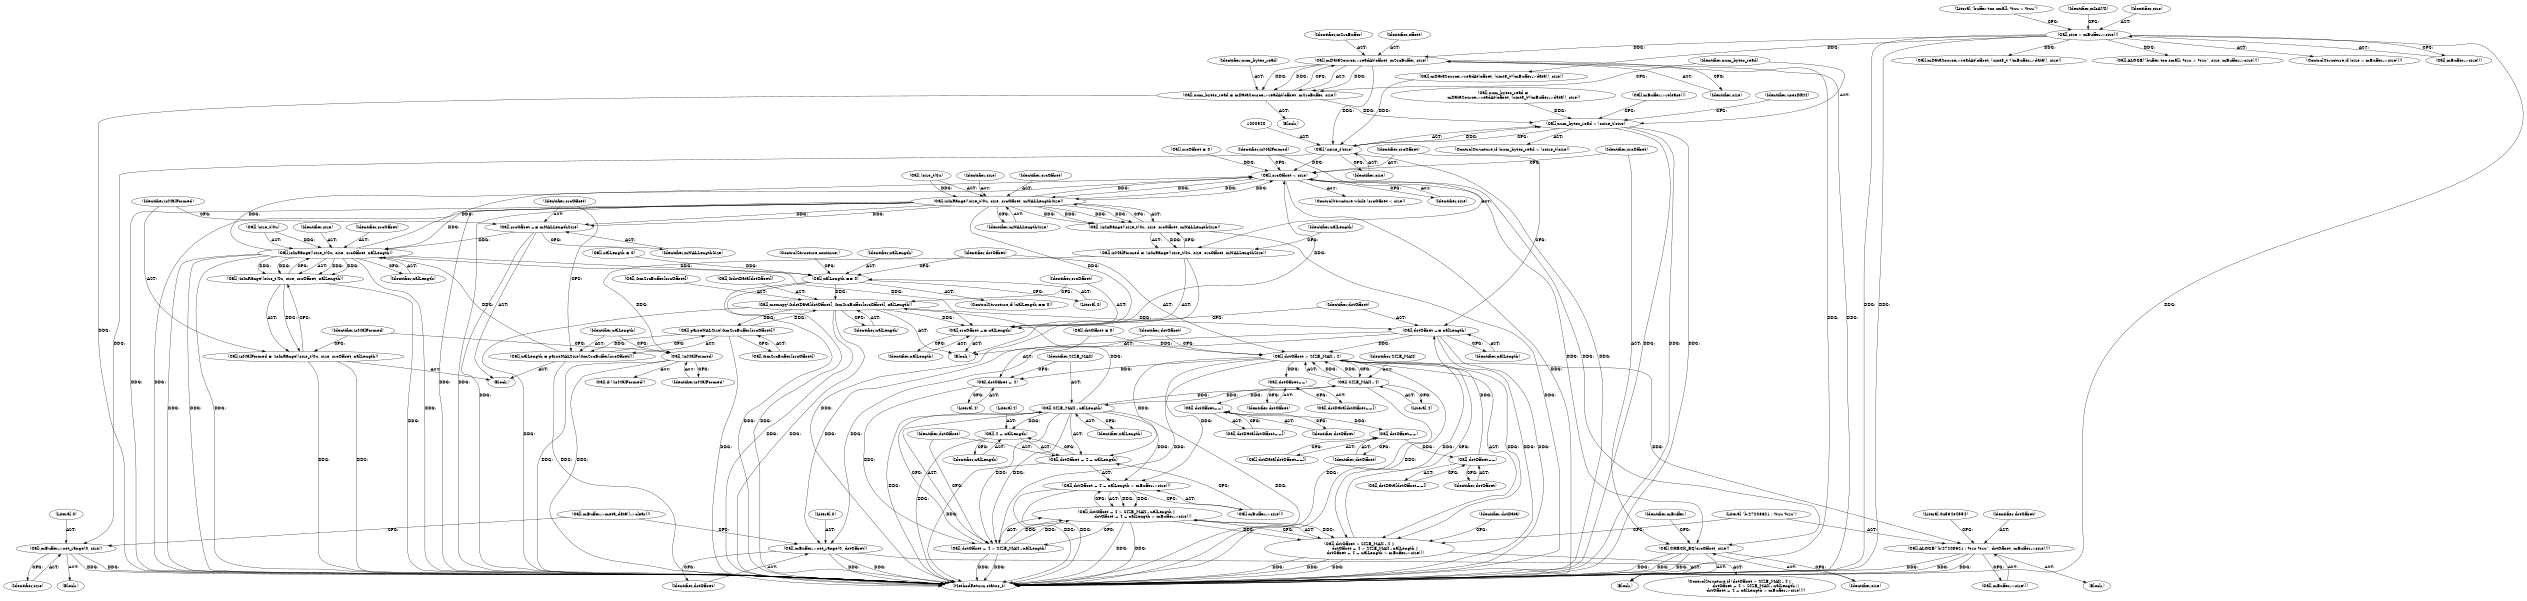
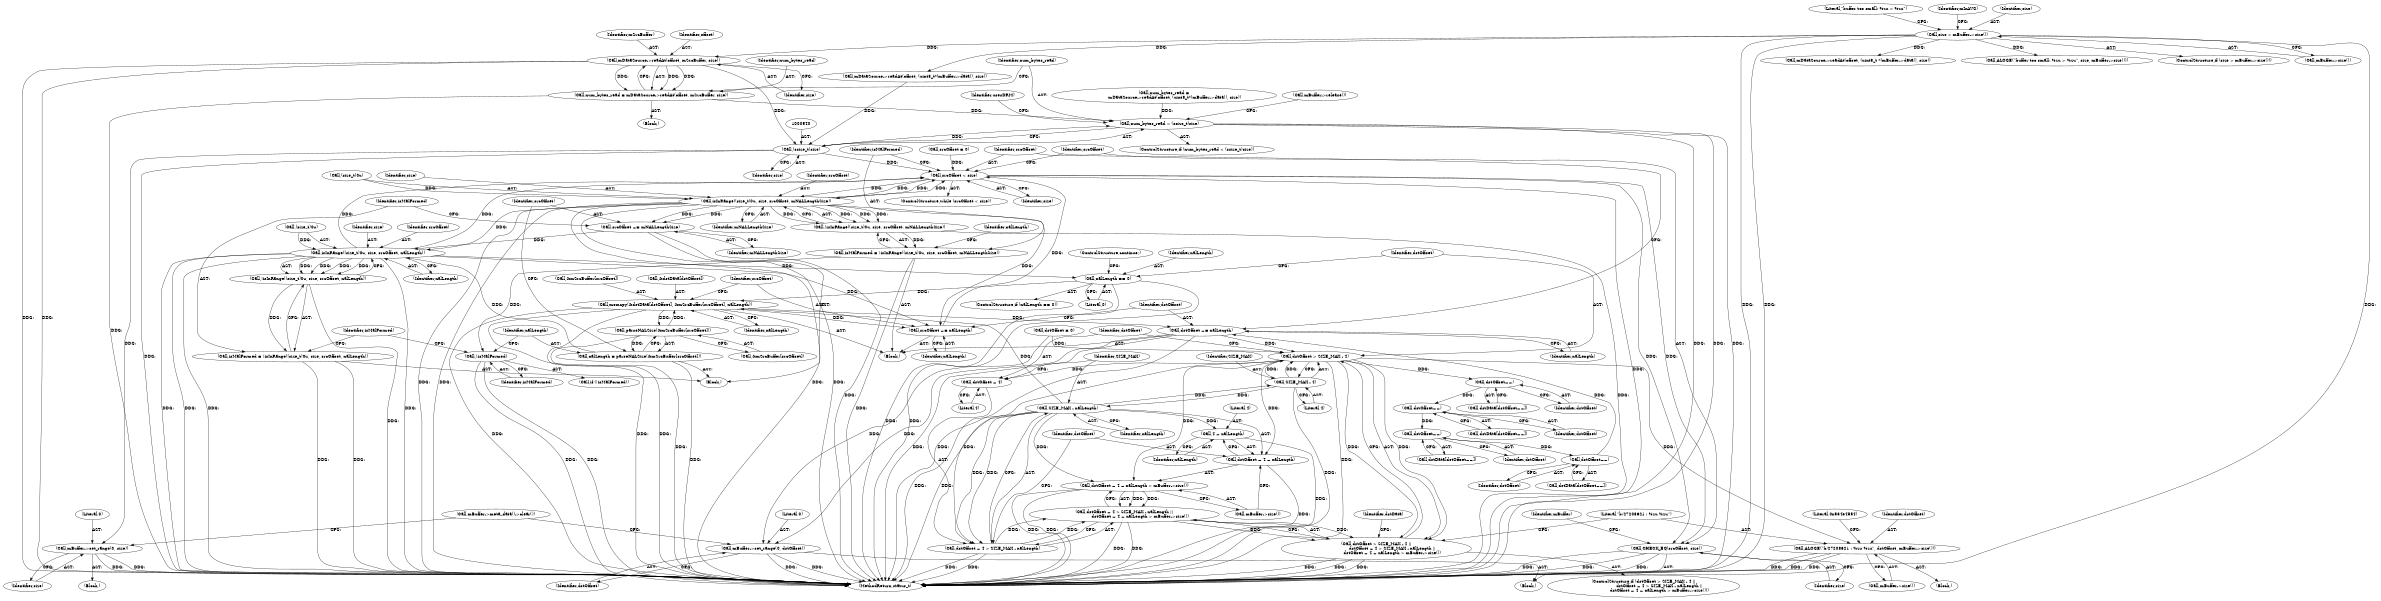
  digraph {
    n1 [label="(Call,mDataSource->readAt(offset, mSrcBuffer, size))"]
    n2 [label="(Call,num_bytes_read = mDataSource->readAt(offset, mSrcBuffer, size))"]
    n3 [label="(Call,(ssize_t)size)"]
    n4 [label="(MethodReturn,status_t)"]
    n5 [label="(Identifier,size)"]
    n6 [label="(Call,num_bytes_read < (ssize_t)size)"]
    n7 [label="(Block,)"]
    n8 [label="(Call,mBuffer->set_range(0, size))"]
    n9 [label="(Call,srcOffset < size)"]
    n10 [label="(Identifier,size)"]
    n11 [label="(Call,size > mBuffer->size())"]
    n12 [label="(Call,mDataSource->readAt(offset, (uint8_t*)mBuffer->data(), size))"]
    n13 [label="(Call,mDataSource->readAt(offset, (uint8_t *)mBuffer->data(), size))"]
    n14 [label="(Call,ALOGE(\"buffer too small: %zu > %zu\", size, mBuffer->size()))"]
    n15 [label="(ControlStructure,if (size > mBuffer->size()))"]
    n16 [label="(Call,mBuffer->size())"]
    n17 [label="(ControlStructure,if (num_bytes_read < (ssize_t)size))"]
    n18 [label="(Identifier,size)"]
    n19 [label="(Block,)"]
    n20 [label="(Call,isInRange((size_t)0u, size, srcOffset, mNALLengthSize))"]
    n21 [label="(Call,CHECK_EQ(srcOffset, size))"]
    n22 [label="(ControlStructure,while (srcOffset < size))"]
    n23 [label="(Identifier,size)"]
    n24 [label="(Call,!isInRange((size_t)0u, size, srcOffset, mNALLengthSize))"]
    n25 [label="(Call,srcOffset += mNALLengthSize)"]
    n26 [label="(Call,isInRange((size_t)0u, size, srcOffset, nalLength))"]
    n27 [label="(Call,srcOffset += nalLength)"]
    n28 [label="(Identifier,mNALLengthSize)"]
    n29 [label="(Block,)"]
    n30 [label="(Identifier,size)"]
    n31 [label="(Call,isMalFormed = !isInRange((size_t)0u, size, srcOffset, mNALLengthSize))"]
    n32 [label="(Identifier,mNALLengthSize)"]
    n33 [label="(Block,)"]
    n34 [label="(Call,!isInRange((size_t)0u, size, srcOffset, nalLength))"]
    n35 [label="(Call,nalLength == 0)"]
    n36 [label="(Identifier,nalLength)"]
    n37 [label="(Block,)"]
    n38 [label="(Identifier,nalLength)"]
    n39 [label="(Call,!isMalFormed)"]
    n40 [label="(Call,if (!isMalFormed))"]
    n41 [label="(Identifier,isMalFormed)"]
    n42 [label="(Call,isMalFormed = !isInRange((size_t)0u, size, srcOffset, nalLength))"]
    n43 [label="(Call,memcpy(&dstData[dstOffset], &mSrcBuffer[srcOffset], nalLength))"]
    n44 [label="(ControlStructure,if (nalLength == 0))"]
    n45 [label="(Literal,0)"]
    n46 [label="(Call,SIZE_MAX - nalLength)"]
    n47 [label="(Call,SIZE_MAX - 4)"]
    n48 [label="(Call,dstOffset + 4 > SIZE_MAX - nalLength)"]
    n49 [label="(Call,dstOffset + 4 + nalLength > mBuffer->size())"]
    n50 [label="(Call,dstOffset + 4 + nalLength)"]
    n51 [label="(Call,4 + nalLength)"]
    n52 [label="(Identifier,nalLength)"]
    n53 [label="(Call,dstOffset += nalLength)"]
    n54 [label="(Call,parseNALSize(&mSrcBuffer[srcOffset]))"]
    n55 [label="(Identifier,nalLength)"]
    n56 [label="(Call,dstOffset > SIZE_MAX - 4)"]
    n57 [label="(Literal,4)"]
    n58 [label="(Call,dstOffset + 4 > SIZE_MAX - nalLength ||\n                        dstOffset + 4 + nalLength > mBuffer->size())"]
    n59 [label="(Call,mBuffer->size())"]
    n60 [label="(Identifier,nalLength)"]
    n61 [label="(Call,dstOffset > SIZE_MAX - 4 ||\n                        dstOffset + 4 > SIZE_MAX - nalLength ||\n                        dstOffset + 4 + nalLength > mBuffer->size())"]
    n62 [label="(Call,dstOffset + 4)"]
    n63 [label="(Call,ALOGE(\"b/27208621 : %zu %zu\", dstOffset, mBuffer->size()))"]
    n64 [label="(Call,dstOffset++)"]
    n65 [label="(ControlStructure,if (dstOffset > SIZE_MAX - 4 ||\n                        dstOffset + 4 > SIZE_MAX - nalLength ||\n                        dstOffset + 4 + nalLength > mBuffer->size()))"]
    n66 [label="(Literal,4)"]
    n67 [label="(Block,)"]
    n68 [label="(Call,mBuffer->size())"]
    n69 [label="(Call,dstOffset++)"]
    n70 [label="(Call,dstData[dstOffset++])"]
    n71 [label="(Identifier,dstOffset)"]
    n72 [label="(Call,dstOffset++)"]
    n73 [label="(Identifier,dstOffset)"]
    n74 [label="(Call,dstData[dstOffset++])"]
    n75 [label="(Call,dstOffset++)"]
    n76 [label="(Identifier,dstOffset)"]
    n77 [label="(Call,dstData[dstOffset++])"]
    n78 [label="(Identifier,dstOffset)"]
    n79 [label="(Call,dstData[dstOffset++])"]
    n80 [label="(Call,mBuffer->set_range(0, dstOffset))"]
    n81 [label="(Identifier,nalLength)"]
    n82 [label="(Identifier,dstOffset)"]
    n83 [label="(Call,nalLength = parseNALSize(&mSrcBuffer[srcOffset]))"]
    n84 [label="(Call,&mSrcBuffer[srcOffset])"]
    n85 [label="(Identifier,dstOffset)"]
    n86 [label="(Identifier,mSrcBuffer)"]
    n87 [label="(Identifier,nalLength)"]
    n88 [label="(Call,num_bytes_read =\n                mDataSource->readAt(offset, (uint8_t*)mBuffer->data(), size))"]
    n89 [label="(Identifier,dstData)"]
    n90 [label="(Call,mBuffer->release())"]
-   n91 [label="(Call,nalLength = 0)"]
    n92 [label="(Call,mBuffer->meta_data()->clear())"]
    n93 [label="(Literal,4)"]
    n94 [label="(Identifier,srcOffset)"]
    n95 [label="(Identifier,srcOffset)"]
    n96 [label="(Call,dstOffset = 0)"]
    n97 [label="(ControlStructure,continue;)"]
    n98 [label="(Literal,\"b/27208621 : %zu %zu\")"]
    n99 [label="(Identifier,mBuffer)"]
    n100 [label="(Identifier,num_bytes_read)"]
    n101 [label="(Literal,\"buffer too small: %zu > %zu\")"]
    n102 [label="(Identifier,mIsAVC)"]
    n103 [label="(Identifier,isMalFormed)"]
    n104 [label="(Literal,0)"]
    n105 [label="(Identifier,SIZE_MAX)"]
    n106 [label="(Identifier,isMalFormed)"]
    n107 [label="(Call,(size_t)0u)"]
    n108 [label="(Identifier,dstOffset)"]
    n109 [label="(Identifier,nalLength)"]
    n110 [label="(Identifier,offset)"]
    n111 [label="(Call,srcOffset = 0)"]
    n112 [label="(Identifier,size)"]
    n113 [label="(Identifier,size)"]
    n114 [label="(Literal,0x534e4554)"]
    n115 [label="(Identifier,size)"]
    n116 [label="(Identifier,srcOffset)"]
    n117 [label="(Identifier,SIZE_MAX)"]
    n118 [label="(Identifier,dstOffset)"]
    n119 [label="(Call,&mSrcBuffer[srcOffset])"]
    n120 [label="(Literal,0)"]
    n121 [label="(Identifier,nalLength)"]
    n122 [label="(Identifier,usesDRM)"]
    n123 [label="(Identifier,dstOffset)"]
    n124 [label="(Identifier,srcOffset)"]
    n125 [label="(Call,&dstData[dstOffset])"]
    n126 [label="(Call,(size_t)0u)"]
    n127 [label="(Identifier,srcOffset)"]
    n128 [label="(Identifier,num_bytes_read)"]
    n129 [label="(Identifier,isMalFormed)"]
    n130 [label="(Identifier,dstOffset)"]
    n131 [label="(Identifier,srcOffset)"]
    1000540
    n1 -> n2 [label="AST: "]
    n1 -> n2 [label="DDG: "]
    n1 -> n2 [label="DDG: "]
    n1 -> n2 [label="DDG: "]
    n1 -> n3 [label="DDG: "]
    n1 -> n4 [label="DDG: "]
    n1 -> n4 [label="DDG: "]
    n1 -> n5 [label="CFG: "]
    n2 -> n1 [label="CFG: "]
    n2 -> n4 [label="DDG: "]
    n2 -> n6 [label="DDG: "]
    n2 -> n7 [label="AST: "]
    n3 -> n4 [label="DDG: "]
    n3 -> n6 [label="AST: "]
    n3 -> n6 [label="DDG: "]
    n3 -> n8 [label="DDG: "]
    n3 -> n9 [label="DDG: "]
    n3 -> n10 [label="CFG: "]
    n5 -> n1 [label="AST: "]
    n6 -> n3 [label="CFG: "]
    n6 -> n4 [label="DDG: "]
    n6 -> n4 [label="DDG: "]
    n6 -> n4 [label="DDG: "]
    n6 -> n17 [label="AST: "]
    n8 -> n4 [label="DDG: "]
    n8 -> n4 [label="DDG: "]
    n8 -> n18 [label="CFG: "]
    n8 -> n19 [label="AST: "]
    n9 -> n4 [label="DDG: "]
    n9 -> n20 [label="DDG: "]
    n9 -> n20 [label="DDG: "]
    n9 -> n21 [label="DDG: "]
    n9 -> n21 [label="DDG: "]
    n9 -> n22 [label="AST: "]
    n9 -> n23 [label="CFG: "]
    n10 -> n3 [label="AST: "]
    n11 -> n1 [label="DDG: "]
    n11 -> n4 [label="DDG: "]
    n11 -> n4 [label="DDG: "]
    n11 -> n4 [label="DDG: "]
    n11 -> n12 [label="DDG: "]
    n11 -> n13 [label="DDG: "]
    n11 -> n14 [label="DDG: "]
    n11 -> n15 [label="AST: "]
    n11 -> n16 [label="CFG: "]
    n12 -> n3 [label="DDG: "]
    n16 -> n11 [label="AST: "]
    n18 -> n8 [label="AST: "]
    n20 -> n4 [label="DDG: "]
    n20 -> n4 [label="DDG: "]
    n20 -> n4 [label="DDG: "]
    n20 -> n4 [label="DDG: "]
    n20 -> n9 [label="DDG: "]
    n20 -> n9 [label="DDG: "]
    n20 -> n24 [label="AST: "]
    n20 -> n24 [label="DDG: "]
    n20 -> n24 [label="DDG: "]
    n20 -> n24 [label="DDG: "]
    n20 -> n24 [label="DDG: "]
    n20 -> n25 [label="DDG: "]
    n20 -> n25 [label="DDG: "]
    n20 -> n26 [label="DDG: "]
    n20 -> n27 [label="DDG: "]
    n20 -> n28 [label="CFG: "]
    n21 -> n4 [label="DDG: "]
    n21 -> n4 [label="DDG: "]
    n21 -> n4 [label="DDG: "]
    n21 -> n29 [label="AST: "]
    n21 -> n30 [label="CFG: "]
    n23 -> n9 [label="AST: "]
    n24 -> n4 [label="DDG: "]
    n24 -> n20 [label="CFG: "]
    n24 -> n31 [label="AST: "]
    n24 -> n31 [label="DDG: "]
    n25 -> n4 [label="DDG: "]
    n25 -> n26 [label="DDG: "]
    n25 -> n32 [label="CFG: "]
    n25 -> n33 [label="AST: "]
    n26 -> n4 [label="DDG: "]
    n26 -> n4 [label="DDG: "]
    n26 -> n4 [label="DDG: "]
    n26 -> n4 [label="DDG: "]
    n26 -> n9 [label="DDG: "]
    n26 -> n9 [label="DDG: "]
    n26 -> n27 [label="DDG: "]
    n26 -> n34 [label="AST: "]
    n26 -> n34 [label="DDG: "]
    n26 -> n34 [label="DDG: "]
    n26 -> n34 [label="DDG: "]
    n26 -> n34 [label="DDG: "]
    n26 -> n35 [label="DDG: "]
    n26 -> n36 [label="CFG: "]
    n27 -> n9 [label="DDG: "]
    n27 -> n37 [label="AST: "]
    n27 -> n38 [label="CFG: "]
    n28 -> n20 [label="AST: "]
    n30 -> n21 [label="AST: "]
    n31 -> n4 [label="DDG: "]
    n31 -> n24 [label="CFG: "]
    n31 -> n37 [label="AST: "]
    n31 -> n39 [label="DDG: "]
    n32 -> n25 [label="AST: "]
    n34 -> n4 [label="DDG: "]
    n34 -> n26 [label="CFG: "]
    n34 -> n42 [label="AST: "]
    n34 -> n42 [label="DDG: "]
    n35 -> n4 [label="DDG: "]
    n35 -> n4 [label="DDG: "]
    n35 -> n43 [label="DDG: "]
    n35 -> n44 [label="AST: "]
    n35 -> n45 [label="CFG: "]
    n36 -> n26 [label="AST: "]
    n38 -> n27 [label="AST: "]
    n39 -> n4 [label="DDG: "]
    n39 -> n4 [label="DDG: "]
    n39 -> n40 [label="AST: "]
    n39 -> n41 [label="CFG: "]
    n41 -> n39 [label="AST: "]
    n42 -> n4 [label="DDG: "]
    n42 -> n4 [label="DDG: "]
    n42 -> n33 [label="AST: "]
    n42 -> n34 [label="CFG: "]
    n43 -> n4 [label="DDG: "]
    n43 -> n4 [label="DDG: "]
    n43 -> n4 [label="DDG: "]
    n43 -> n27 [label="DDG: "]
    n43 -> n37 [label="AST: "]
    n43 -> n53 [label="DDG: "]
    n43 -> n54 [label="DDG: "]
    n43 -> n55 [label="CFG: "]
    n45 -> n35 [label="AST: "]
    n46 -> n4 [label="DDG: "]
    n46 -> n4 [label="DDG: "]
    n46 -> n43 [label="DDG: "]
    n46 -> n47 [label="DDG: "]
    n46 -> n48 [label="AST: "]
    n46 -> n48 [label="DDG: "]
    n46 -> n48 [label="DDG: "]
    n46 -> n49 [label="DDG: "]
    n46 -> n50 [label="AST: "]
    n46 -> n51 [label="DDG: "]
    n46 -> n52 [label="CFG: "]
    n47 -> n4 [label="DDG: "]
    n47 -> n46 [label="DDG: "]
    n47 -> n56 [label="AST: "]
    n47 -> n56 [label="DDG: "]
    n47 -> n56 [label="DDG: "]
    n47 -> n57 [label="CFG: "]
    n48 -> n4 [label="DDG: "]
    n48 -> n4 [label="DDG: "]
    n48 -> n46 [label="CFG: "]
    n48 -> n58 [label="AST: "]
    n48 -> n58 [label="DDG: "]
    n48 -> n58 [label="DDG: "]
    n49 -> n4 [label="DDG: "]
    n49 -> n4 [label="DDG: "]
    n49 -> n58 [label="AST: "]
    n49 -> n58 [label="DDG: "]
    n49 -> n58 [label="DDG: "]
    n49 -> n59 [label="CFG: "]
    n50 -> n4 [label="DDG: "]
    n50 -> n49 [label="AST: "]
    n50 -> n51 [label="CFG: "]
    n51 -> n4 [label="DDG: "]
    n51 -> n50 [label="AST: "]
    n51 -> n60 [label="CFG: "]
    n52 -> n46 [label="AST: "]
    n53 -> n4 [label="DDG: "]
    n53 -> n4 [label="DDG: "]
    n53 -> n37 [label="AST: "]
    n53 -> n56 [label="DDG: "]
    n53 -> n80 [label="DDG: "]
    n53 -> n81 [label="CFG: "]
    n54 -> n4 [label="DDG: "]
    n54 -> n43 [label="DDG: "]
    n54 -> n83 [label="AST: "]
    n54 -> n83 [label="DDG: "]
    n54 -> n84 [label="CFG: "]
    n55 -> n43 [label="AST: "]
    n56 -> n4 [label="DDG: "]
    n56 -> n47 [label="CFG: "]
    n56 -> n48 [label="DDG: "]
    n56 -> n49 [label="DDG: "]
    n56 -> n50 [label="DDG: "]
    n56 -> n61 [label="AST: "]
    n56 -> n61 [label="DDG: "]
    n56 -> n61 [label="DDG: "]
    n56 -> n62 [label="DDG: "]
    n56 -> n63 [label="DDG: "]
    n56 -> n64 [label="DDG: "]
    n57 -> n47 [label="AST: "]
    n58 -> n4 [label="DDG: "]
    n58 -> n4 [label="DDG: "]
    n58 -> n48 [label="CFG: "]
    n58 -> n49 [label="CFG: "]
    n58 -> n61 [label="AST: "]
    n58 -> n61 [label="DDG: "]
    n58 -> n61 [label="DDG: "]
    n59 -> n49 [label="AST: "]
    n59 -> n50 [label="CFG: "]
    n60 -> n51 [label="AST: "]
    n61 -> n4 [label="DDG: "]
    n61 -> n4 [label="DDG: "]
    n61 -> n4 [label="DDG: "]
    n61 -> n56 [label="CFG: "]
    n61 -> n58 [label="CFG: "]
    n61 -> n65 [label="AST: "]
-   n62 -> n48 [label="DDG: "]
+   n62 -> n48 [label="AST: "]
    n62 -> n66 [label="CFG: "]
    n63 -> n4 [label="DDG: "]
    n63 -> n4 [label="DDG: "]
    n63 -> n4 [label="DDG: "]
    n63 -> n67 [label="AST: "]
    n63 -> n68 [label="CFG: "]
    n64 -> n69 [label="DDG: "]
    n64 -> n70 [label="AST: "]
    n64 -> n71 [label="CFG: "]
    n66 -> n62 [label="AST: "]
    n68 -> n63 [label="AST: "]
    n69 -> n72 [label="DDG: "]
    n69 -> n73 [label="CFG: "]
    n69 -> n74 [label="AST: "]
    n70 -> n64 [label="CFG: "]
    n71 -> n64 [label="AST: "]
    n72 -> n75 [label="DDG: "]
    n72 -> n76 [label="CFG: "]
    n72 -> n77 [label="AST: "]
    n73 -> n69 [label="AST: "]
    n74 -> n69 [label="CFG: "]
    n75 -> n53 [label="DDG: "]
    n75 -> n78 [label="CFG: "]
    n75 -> n79 [label="AST: "]
    n76 -> n72 [label="AST: "]
    n77 -> n72 [label="CFG: "]
    n78 -> n75 [label="AST: "]
    n79 -> n75 [label="CFG: "]
    n80 -> n4 [label="DDG: "]
    n80 -> n4 [label="DDG: "]
    n80 -> n29 [label="AST: "]
    n80 -> n82 [label="CFG: "]
    n81 -> n53 [label="AST: "]
    n82 -> n80 [label="AST: "]
    n83 -> n4 [label="DDG: "]
    n83 -> n26 [label="DDG: "]
    n83 -> n33 [label="AST: "]
    n83 -> n54 [label="CFG: "]
    n84 -> n54 [label="AST: "]
    n85 -> n35 [label="CFG: "]
    n85 -> n56 [label="AST: "]
    n86 -> n1 [label="AST: "]
    n87 -> n31 [label="CFG: "]
    n88 -> n6 [label="DDG: "]
    n89 -> n61 [label="CFG: "]
    n90 -> n6 [label="CFG: "]
-   n91 -> n35 [label="DDG: "]
    n92 -> n8 [label="CFG: "]
    n92 -> n80 [label="CFG: "]
    n93 -> n51 [label="AST: "]
    n94 -> n9 [label="CFG: "]
    n94 -> n21 [label="AST: "]
    n95 -> n9 [label="AST: "]
    n95 -> n53 [label="CFG: "]
    n96 -> n56 [label="DDG: "]
    n96 -> n80 [label="DDG: "]
    n97 -> n35 [label="CFG: "]
    n98 -> n61 [label="CFG: "]
    n98 -> n63 [label="AST: "]
    n99 -> n21 [label="CFG: "]
    n100 -> n2 [label="AST: "]
    n101 -> n11 [label="CFG: "]
    n102 -> n11 [label="CFG: "]
    n103 -> n25 [label="CFG: "]
    n103 -> n42 [label="AST: "]
    n104 -> n8 [label="AST: "]
    n105 -> n46 [label="AST: "]
    n105 -> n62 [label="CFG: "]
    n106 -> n39 [label="CFG: "]
    n106 -> n42 [label="CFG: "]
    n107 -> n20 [label="AST: "]
    n107 -> n20 [label="DDG: "]
    n108 -> n48 [label="CFG: "]
    n108 -> n50 [label="AST: "]
    n109 -> n39 [label="CFG: "]
    n109 -> n83 [label="AST: "]
    n110 -> n1 [label="AST: "]
    n111 -> n9 [label="DDG: "]
    n112 -> n26 [label="AST: "]
    n113 -> n11 [label="AST: "]
    n114 -> n63 [label="CFG: "]
    n115 -> n20 [label="AST: "]
    n116 -> n20 [label="AST: "]
    n117 -> n47 [label="AST: "]
    n118 -> n63 [label="AST: "]
    n119 -> n43 [label="AST: "]
    n120 -> n80 [label="AST: "]
    n121 -> n35 [label="AST: "]
    n122 -> n6 [label="CFG: "]
    n123 -> n56 [label="CFG: "]
    n123 -> n62 [label="AST: "]
    n124 -> n26 [label="AST: "]
    n125 -> n43 [label="AST: "]
    n126 -> n26 [label="AST: "]
    n126 -> n26 [label="DDG: "]
    n127 -> n25 [label="AST: "]
    n127 -> n83 [label="CFG: "]
    n128 -> n2 [label="CFG: "]
    n128 -> n6 [label="AST: "]
    n129 -> n9 [label="CFG: "]
    n129 -> n31 [label="AST: "]
    n130 -> n27 [label="CFG: "]
    n130 -> n53 [label="AST: "]
    n131 -> n27 [label="AST: "]
    n131 -> n43 [label="CFG: "]
    1000540 -> n3 [label="AST: "]
  }
